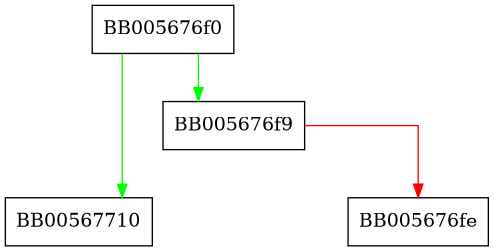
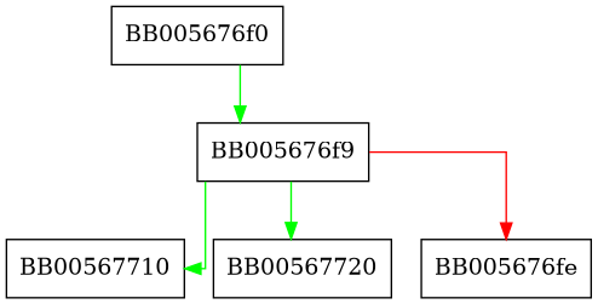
  digraph {
    splines=ortho
    node [shape=box]
    edge [color=green]
    BB005676f0
    BB00567710
    BB005676f9
+   BB00567720
    BB005676fe
-   BB005676f0 -> BB00567710
+   BB005676f9 -> BB00567710
    BB005676f0 -> BB005676f9
+   BB005676f9 -> BB00567720
    BB005676f9 -> BB005676fe [color=red]
  }
